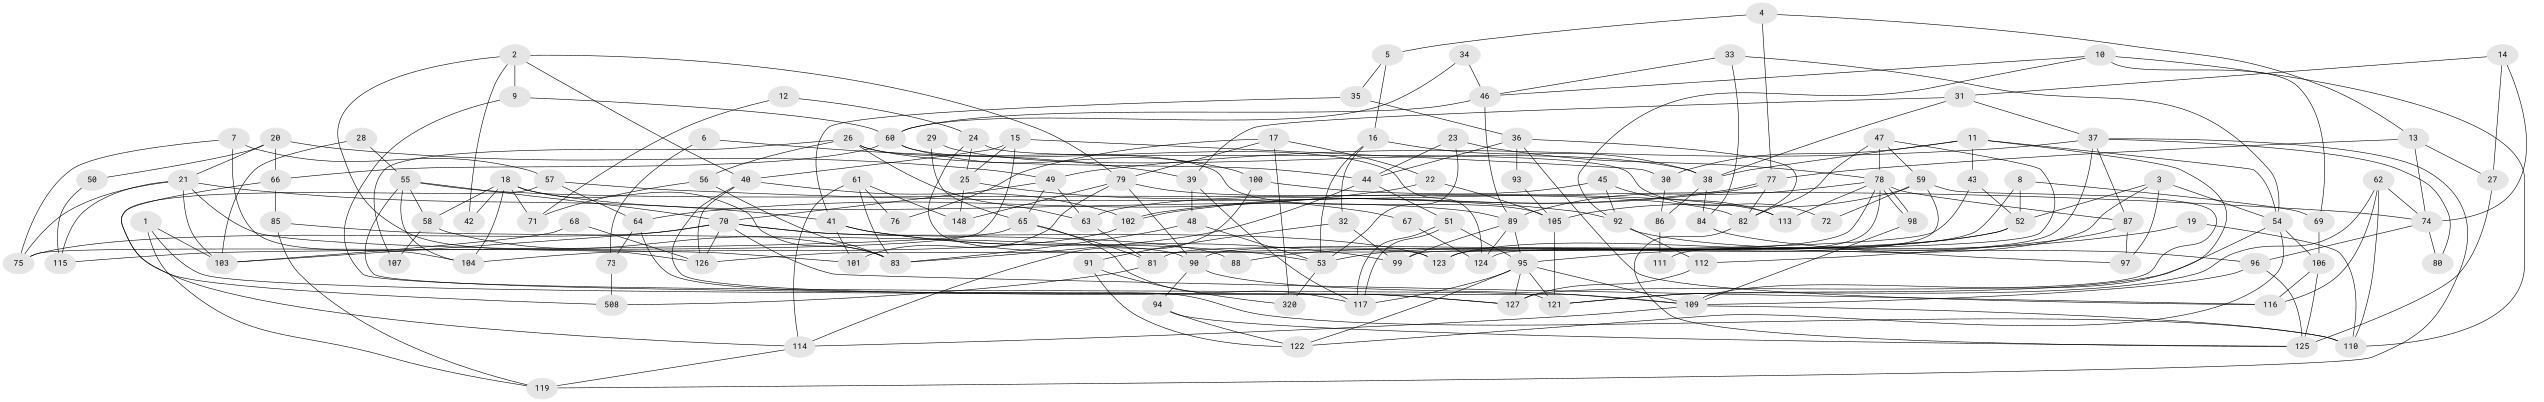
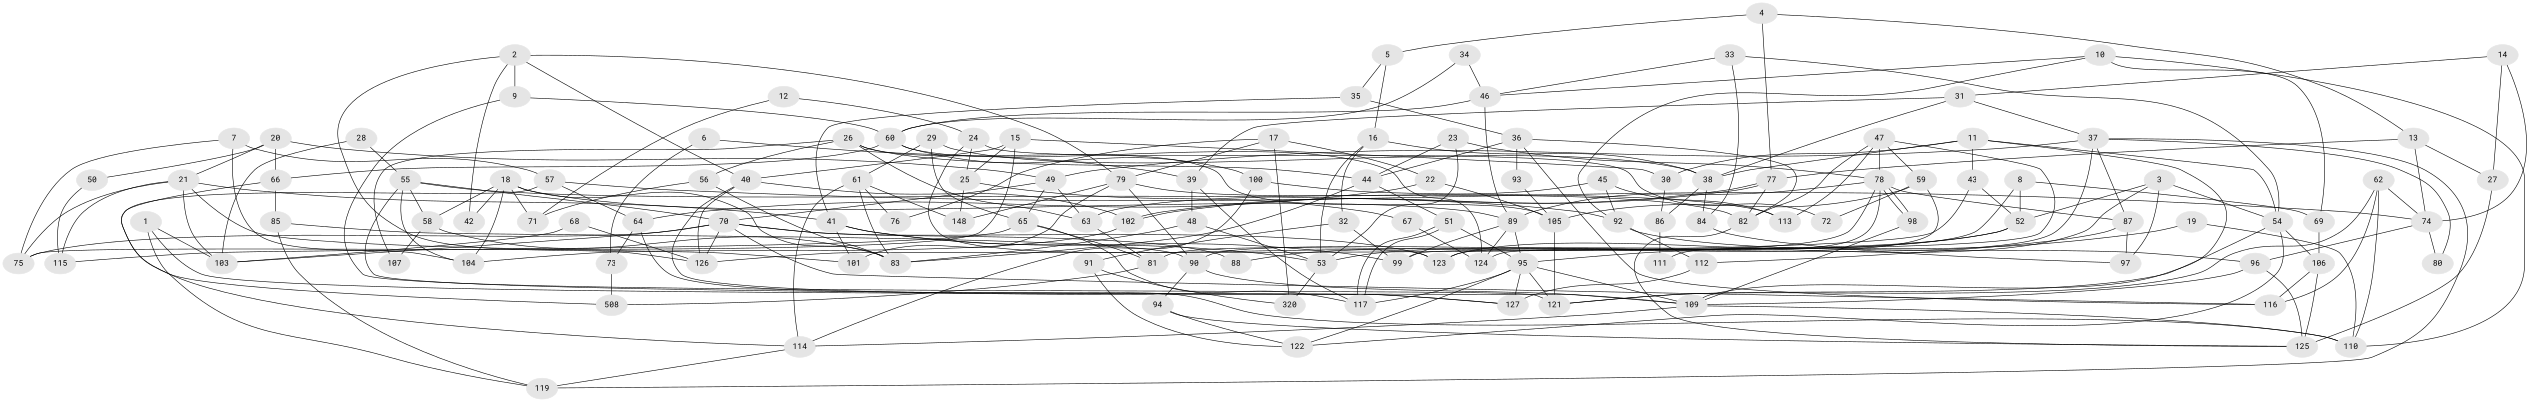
  graph {
    fontname="Roboto Mono"
    node [color=gray90 fontname="Roboto Mono" style=filled]
    edge [fontname="Roboto Mono"]
    1
    103
    119
    127
    2
    9
    40
    42
    79
    126
    60
    121
    102
    90
    101
    n16 [label=148]
    82
    3
    52
    54
    97
    123
    53
    88
    106
    122
    4
    5
    13
    77
    16
    35
    27
    74
    38
    32
    41
    36
    6
    39
    73
    48
    117
    n44 [label=508]
    7
    57
    75
    104
    64
    114
    8
    69
    109
    94
    66
    124
    100
    10
    46
    92
    110
    89
    96
    112
    11
    30
    43
    86
    84
    12
    24
    71
    25
    72
    125
    80
    14
    31
    37
    15
    67
    91
    99
    n84 [label=320]
    17
    22
    76
    105
    18
    58
    83
    107
    95
    19
    20
    21
    49
    50
    115
    63
    65
    70
    85
    23
    44
    78
    51
    87
    113
    81
    98
    111
    26
    56
    34
    28
    55
    29
    61
    33
    93
    116
    45
    47
    59
    62
    68
    1 -- 103
    1 -- 119
    1 -- 127
    2 -- 9
    2 -- 40
    2 -- 42
    2 -- 79
    2 -- 126
    9 -- 60
    9 -- 121
    40 -- 127
    40 -- 126
    40 -- 102
    79 -- 90
    79 -- 101
    79 -- n16
    79 -- 82
    60 -- 66
    60 -- 124
    60 -- 100
    102 -- 104
    90 -- 109
    90 -- 94
    82 -- 125
    3 -- 52
    3 -- 54
    3 -- 97
    3 -- 123
    52 -- 53
    52 -- 88
    54 -- 121
    54 -- 106
    54 -- 122
    53 -- n84
    106 -- 125
    106 -- 116
    4 -- 5
    4 -- 13
    4 -- 77
    5 -- 16
    5 -- 35
    13 -- 77
    13 -- 27
    13 -- 74
    77 -- 102
    77 -- 102
    77 -- 82
    16 -- 53
    16 -- 38
    16 -- 32
    35 -- 41
    35 -- 36
    27 -- 125
    74 -- 96
    74 -- 80
    38 -- 86
    38 -- 84
    32 -- 91
    32 -- 99
    41 -- 101
    41 -- 53
    41 -- 99
    36 -- 82
    36 -- 44
    36 -- 93
    36 -- 116
    6 -- 39
    6 -- 73
    39 -- 48
    39 -- 117
    73 -- n44
    48 -- 53
    48 -- 83
    7 -- 57
    7 -- 75
    7 -- 104
    57 -- 74
    57 -- 64
    57 -- 114
    64 -- 73
    64 -- 110
    114 -- 119
    8 -- 90
    8 -- 52
    8 -- 69
    69 -- 106
    109 -- 114
    109 -- 110
    94 -- 122
    94 -- 125
    66 -- n44
    66 -- 85
    100 -- 114
    100 -- 113
    10 -- 69
    10 -- 46
    10 -- 92
    10 -- 110
    46 -- 60
    46 -- 89
    92 -- 96
    92 -- 112
    89 -- 124
    89 -- 99
    89 -- 95
    96 -- 109
    96 -- 125
    112 -- 127
    11 -- 54
    11 -- 38
    11 -- 109
    11 -- 30
    11 -- 43
    30 -- 86
    43 -- 126
    43 -- 52
    86 -- 111
    84 -- 97
    12 -- 24
    12 -- 71
    24 -- 123
    24 -- 25
    24 -- 72
    25 -- n16
    25 -- 67
    14 -- 27
    14 -- 74
    14 -- 31
    31 -- 38
    31 -- 39
    31 -- 37
    37 -- 119
    37 -- 123
    37 -- 80
    37 -- 49
    37 -- 87
    15 -- 40
    15 -- 75
    15 -- 30
    15 -- 25
    67 -- 124
    91 -- 122
    91 -- n84
    17 -- 79
    17 -- n84
    17 -- 22
    17 -- 76
    22 -- 64
    22 -- 105
    105 -- 121
    18 -- 42
    18 -- 104
    18 -- 89
    18 -- 71
    18 -- 58
    18 -- 83
    58 -- 83
    58 -- 107
    95 -- 127
    95 -- 121
    95 -- 122
    95 -- 117
    95 -- 109
    19 -- 110
    19 -- 95
    20 -- 66
    20 -- 21
    20 -- 49
    20 -- 50
    21 -- 103
    21 -- 101
    21 -- 41
    21 -- 75
    21 -- 115
    49 -- 63
    49 -- 65
    49 -- 70
    50 -- 115
    63 -- 81
    65 -- 117
    65 -- 115
    65 -- 81
    70 -- 103
    70 -- 126
    70 -- 123
    70 -- 88
    70 -- 75
    70 -- 116
    85 -- 119
    85 -- 90
    23 -- 53
    23 -- 44
    23 -- 78
    44 -- 83
    44 -- 51
    78 -- 89
    78 -- 87
-   78 -- 113
+   47 -- 113
    78 -- 81
    78 -- 98
    78 -- 98
    78 -- 111
    51 -- 117
    51 -- 117
    51 -- 95
    87 -- 97
    87 -- 112
    81 -- n44
    98 -- 109
    26 -- 105
    26 -- 107
    26 -- 63
    26 -- 44
    26 -- 56
    56 -- 71
    56 -- 83
    34 -- 60
    34 -- 46
    28 -- 103
    28 -- 55
    55 -- 104
    55 -- 109
    55 -- 92
    55 -- 58
    55 -- 70
    29 -- 38
    29 -- 65
+   29 -- 61
    61 -- n16
    61 -- 114
    61 -- 76
    61 -- 83
    33 -- 54
    33 -- 46
    33 -- 84
    93 -- 105
    45 -- 92
    45 -- 63
    45 -- 113
    47 -- 82
    47 -- 99
    47 -- 78
    47 -- 59
-   59 -- 127
    59 -- 124
    59 -- 72
    59 -- 105
    62 -- 121
    62 -- 74
    62 -- 110
    62 -- 116
    68 -- 103
    68 -- 126
  }
